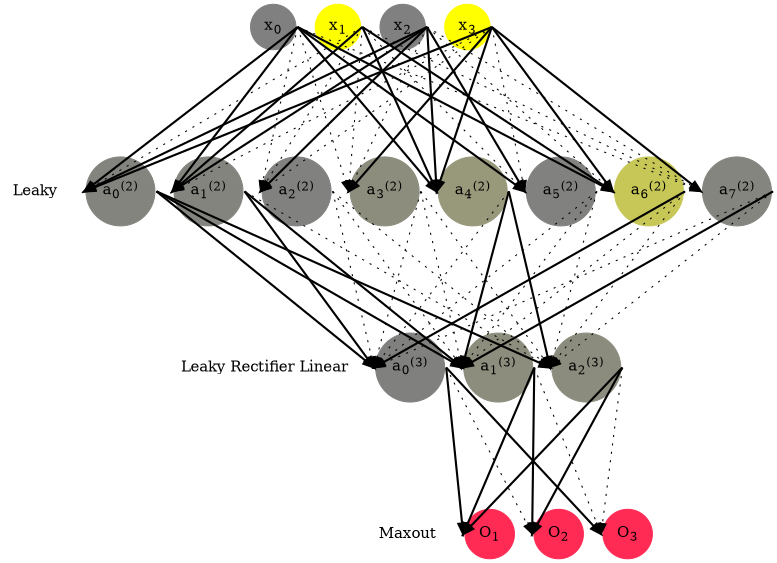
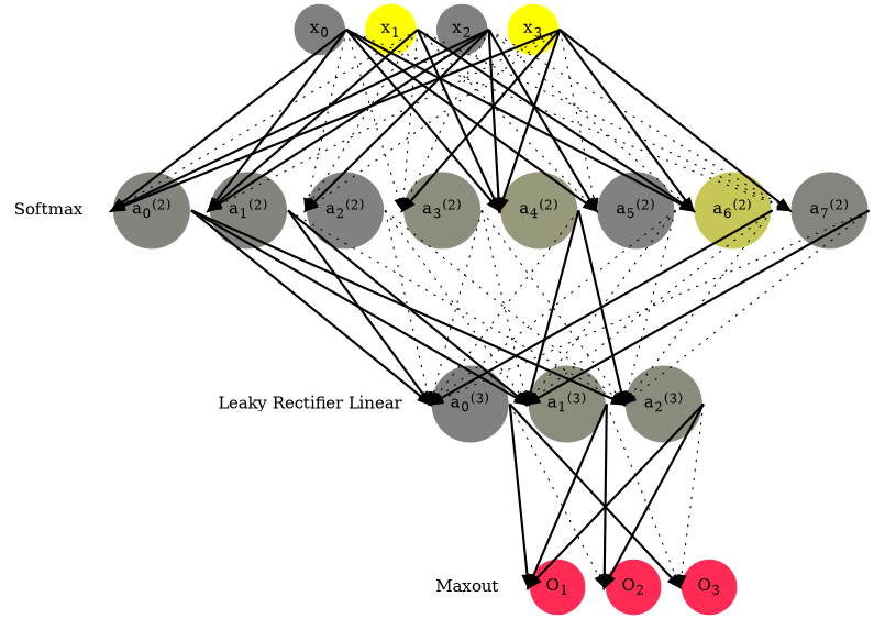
  digraph {
    rankdir=TB
    ranksep=1.4
    splines=false
    node [shape=circle style=filled]
    edge [headport=w style=bold tailport=e]
    n1 [color="0.1667, 0.0, 0.5" fillcolor="0.1667, 0.0, 0.5" label=<x<sub>0</sub>>]
    n2 [color="0.1667, 1.0, 1.0" fillcolor="0.1667, 1.0, 1.0" label=<x<sub>1</sub>>]
    n3 [color="0.1667, 0.0, 0.5" fillcolor="0.1667, 0.0, 0.5" label=<x<sub>2</sub>>]
    n4 [color="0.1667, 1.0, 1.0" fillcolor="0.1667, 1.0, 1.0" label=<x<sub>3</sub>>]
    n5 [color="0.1667, 0.038814, 0.519407" fillcolor="0.1667, 0.038814, 0.519407" label=<a<sub>0</sub><sup>(2)</sup>>]
    n6 [color="0.1667, 0.034300, 0.517150" fillcolor="0.1667, 0.034300, 0.517150" label=<a<sub>1</sub><sup>(2)</sup>>]
    n7 [color="0.1667, 0.012059, 0.506030" fillcolor="0.1667, 0.012059, 0.506030" label=<a<sub>2</sub><sup>(2)</sup>>]
    n8 [color="0.1667, 0.107393, 0.553697" fillcolor="0.1667, 0.107393, 0.553697" label=<a<sub>3</sub><sup>(2)</sup>>]
    n9 [color="0.1667, 0.189857, 0.594929" fillcolor="0.1667, 0.189857, 0.594929" label=<a<sub>4</sub><sup>(2)</sup>>]
    n10 [color="0.1667, 0.015603, 0.507801" fillcolor="0.1667, 0.015603, 0.507801" label=<a<sub>5</sub><sup>(2)</sup>>]
    n11 [color="0.1667, 0.560838, 0.780419" fillcolor="0.1667, 0.560838, 0.780419" label=<a<sub>6</sub><sup>(2)</sup>>]
    n12 [color="0.1667, 0.041136, 0.520568" fillcolor="0.1667, 0.041136, 0.520568" label=<a<sub>7</sub><sup>(2)</sup>>]
    n13 [color="0.1667, 0.000094, 0.500047" fillcolor="0.1667, 0.000094, 0.500047" label=<a<sub>0</sub><sup>(3)</sup>>]
    n14 [color="0.1667, 0.107568, 0.553784" fillcolor="0.1667, 0.107568, 0.553784" label=<a<sub>1</sub><sup>(3)</sup>>]
    n15 [color="0.1667, 0.100886, 0.550443" fillcolor="0.1667, 0.100886, 0.550443" label=<a<sub>2</sub><sup>(3)</sup>>]
    n16 [color="0.9667, 0.83, 1.0" fillcolor="0.9667, 0.83, 1.0" label=<O<sub>1</sub>>]
    n17 [color="0.9667, 0.83, 1.0" fillcolor="0.9667, 0.83, 1.0" label=<O<sub>2</sub>>]
    n18 [color="0.9667, 0.83, 1.0" fillcolor="0.9667, 0.83, 1.0" label=<O<sub>3</sub>>]
-   n19 [label=Leaky shape=plaintext style=""]
+   n19 [label=Softmax shape=plaintext style=""]
    n20 [label="Leaky Rectifier Linear" shape=plaintext style=""]
    n21 [label=Maxout shape=plaintext style=""]
    subgraph sub_1 {
      n1
    }
    subgraph sub_2 {
      n2
    }
    subgraph sub_3 {
      n3
    }
    subgraph sub_4 {
      n4
    }
    subgraph sub_5 {
      n5
    }
    subgraph sub_6 {
      n6
    }
    subgraph sub_7 {
      n7
    }
    subgraph sub_8 {
      n8
    }
    subgraph sub_9 {
      n9
    }
    subgraph sub_10 {
      n10
    }
    subgraph sub_11 {
      n11
    }
    subgraph sub_12 {
      n12
    }
    subgraph sub_13 {
      n13
    }
    subgraph sub_14 {
      n14
    }
    subgraph sub_15 {
      n15
    }
    subgraph sub_16 {
      n16
    }
    subgraph sub_17 {
      n17
    }
    subgraph sub_18 {
      n18
    }
    subgraph sub_19 {
      rank=same
      n1
      n2
      n3
      n4
    }
    subgraph sub_20 {
      rank=same
      n5
      n6
      n7
      n8
      n9
      n10
      n11
      n12
    }
    subgraph sub_21 {
      rank=same
      n13
      n14
      n15
    }
    subgraph sub_22 {
      rank=same
      n16
      n17
      n18
    }
    subgraph sub_23 {
      rank=same
      n5
      n19
    }
    subgraph sub_24 {
      rank=same
      n13
      n20
    }
    subgraph sub_25 {
      rank=same
      n16
      n21
    }
    n1 -> n2 [style=invis]
    n1 -> n5
    n1 -> n6
    n1 -> n7 [style=dotted]
    n1 -> n8 [style=dotted]
    n1 -> n9
    n1 -> n10
    n1 -> n11
    n1 -> n12 [style=dotted]
    n2 -> n3 [style=invis]
    n2 -> n5 [style=dotted]
    n2 -> n6
    n2 -> n7 [style=dotted]
    n2 -> n8 [style=dotted]
    n2 -> n9
    n2 -> n10 [style=dotted]
    n2 -> n11
    n2 -> n12 [style=dotted]
    n3 -> n4 [style=invis]
    n3 -> n5
    n3 -> n6
    n3 -> n7
    n3 -> n8 [style=dotted]
    n3 -> n9
    n3 -> n10
    n3 -> n11 [style=dotted]
    n3 -> n12 [style=dotted]
    n4 -> n5
    n4 -> n6 [style=dotted]
    n4 -> n7 [style=dotted]
    n4 -> n8
    n4 -> n9
    n4 -> n10 [style=dotted]
    n4 -> n11
    n4 -> n12
    n5 -> n6 [style=invis]
    n5 -> n13
    n5 -> n14
    n5 -> n15
    n6 -> n7 [style=invis]
    n6 -> n13
    n6 -> n14
    n6 -> n15 [style=dotted]
    n7 -> n8 [style=invis]
    n7 -> n13 [style=dotted]
    n7 -> n14 [style=dotted]
    n7 -> n15 [style=dotted]
    n8 -> n9 [style=invis]
    n8 -> n13 [style=dotted]
    n8 -> n14 [style=dotted]
    n8 -> n15 [style=dotted]
    n9 -> n10 [style=invis]
    n9 -> n13 [style=dotted]
    n9 -> n14
    n9 -> n15
    n10 -> n11 [style=invis]
    n10 -> n13 [style=dotted]
    n10 -> n14 [style=dotted]
    n10 -> n15 [style=dotted]
    n11 -> n12 [style=invis]
    n11 -> n13
    n11 -> n14 [style=dotted]
    n11 -> n15 [style=dotted]
    n12 -> n13 [style=dotted]
    n12 -> n14
    n12 -> n15 [style=dotted]
    n13 -> n14 [style=invis]
    n13 -> n16
    n13 -> n17 [style=dotted]
    n13 -> n18
    n14 -> n15 [style=invis]
    n14 -> n16
    n14 -> n17
    n14 -> n18 [style=dotted]
    n15 -> n16
    n15 -> n17
    n15 -> n18 [style=dotted]
    n16 -> n17 [style=invis]
    n17 -> n18 [style=invis]
    n19 -> n5 [style=invis]
    n20 -> n13 [style=invis]
    n21 -> n16 [style=invis]
  }
